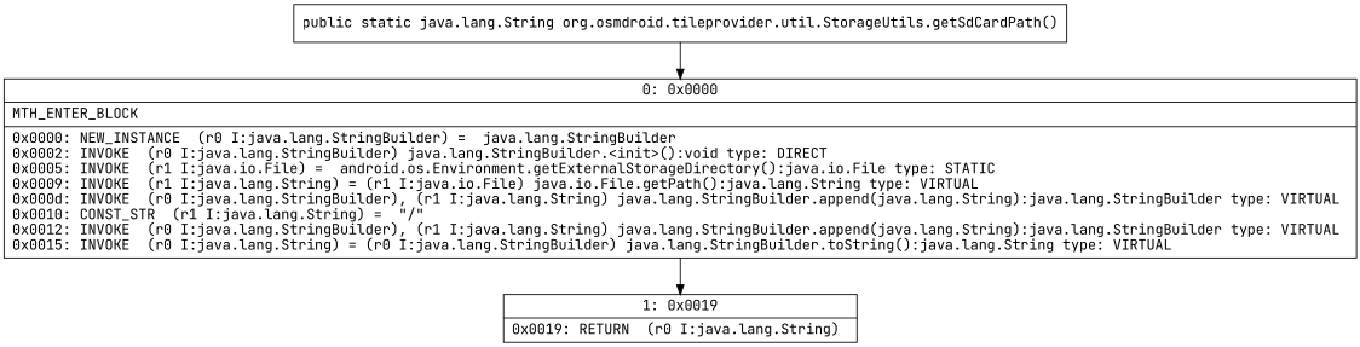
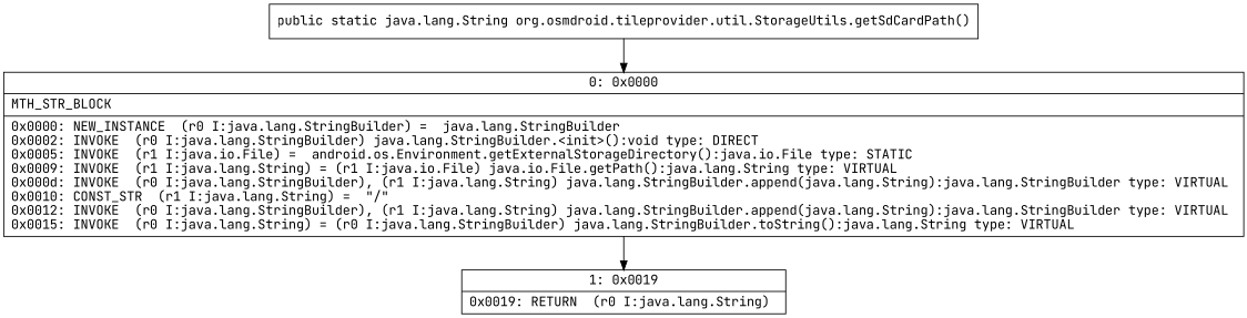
  digraph {
    fontname="JetBrains Mono"
    node [shape=record fontname="JetBrains Mono"]
    edge [fontname="JetBrains Mono"]
-   n1 [label="{0\:\ 0x0000|MTH_ENTER_BLOCK\l|0x0000: NEW_INSTANCE  (r0 I:java.lang.StringBuilder) =  java.lang.StringBuilder \l0x0002: INVOKE  (r0 I:java.lang.StringBuilder) java.lang.StringBuilder.\<init\>():void type: DIRECT \l0x0005: INVOKE  (r1 I:java.io.File) =  android.os.Environment.getExternalStorageDirectory():java.io.File type: STATIC \l0x0009: INVOKE  (r1 I:java.lang.String) = (r1 I:java.io.File) java.io.File.getPath():java.lang.String type: VIRTUAL \l0x000d: INVOKE  (r0 I:java.lang.StringBuilder), (r1 I:java.lang.String) java.lang.StringBuilder.append(java.lang.String):java.lang.StringBuilder type: VIRTUAL \l0x0010: CONST_STR  (r1 I:java.lang.String) =  \"\/\" \l0x0012: INVOKE  (r0 I:java.lang.StringBuilder), (r1 I:java.lang.String) java.lang.StringBuilder.append(java.lang.String):java.lang.StringBuilder type: VIRTUAL \l0x0015: INVOKE  (r0 I:java.lang.String) = (r0 I:java.lang.StringBuilder) java.lang.StringBuilder.toString():java.lang.String type: VIRTUAL \l}"]
+   n1 [label="{0\:\ 0x0000|MTH_STR_BLOCK\l|0x0000: NEW_INSTANCE  (r0 I:java.lang.StringBuilder) =  java.lang.StringBuilder \l0x0002: INVOKE  (r0 I:java.lang.StringBuilder) java.lang.StringBuilder.\<init\>():void type: DIRECT \l0x0005: INVOKE  (r1 I:java.io.File) =  android.os.Environment.getExternalStorageDirectory():java.io.File type: STATIC \l0x0009: INVOKE  (r1 I:java.lang.String) = (r1 I:java.io.File) java.io.File.getPath():java.lang.String type: VIRTUAL \l0x000d: INVOKE  (r0 I:java.lang.StringBuilder), (r1 I:java.lang.String) java.lang.StringBuilder.append(java.lang.String):java.lang.StringBuilder type: VIRTUAL \l0x0010: CONST_STR  (r1 I:java.lang.String) =  \"\/\" \l0x0012: INVOKE  (r0 I:java.lang.StringBuilder), (r1 I:java.lang.String) java.lang.StringBuilder.append(java.lang.String):java.lang.StringBuilder type: VIRTUAL \l0x0015: INVOKE  (r0 I:java.lang.String) = (r0 I:java.lang.StringBuilder) java.lang.StringBuilder.toString():java.lang.String type: VIRTUAL \l}"]
    n2 [label="{1\:\ 0x0019|0x0019: RETURN  (r0 I:java.lang.String) \l}"]
    n3 [label="{public static java.lang.String org.osmdroid.tileprovider.util.StorageUtils.getSdCardPath() }"]
    n1 -> n2
    n3 -> n1
  }
